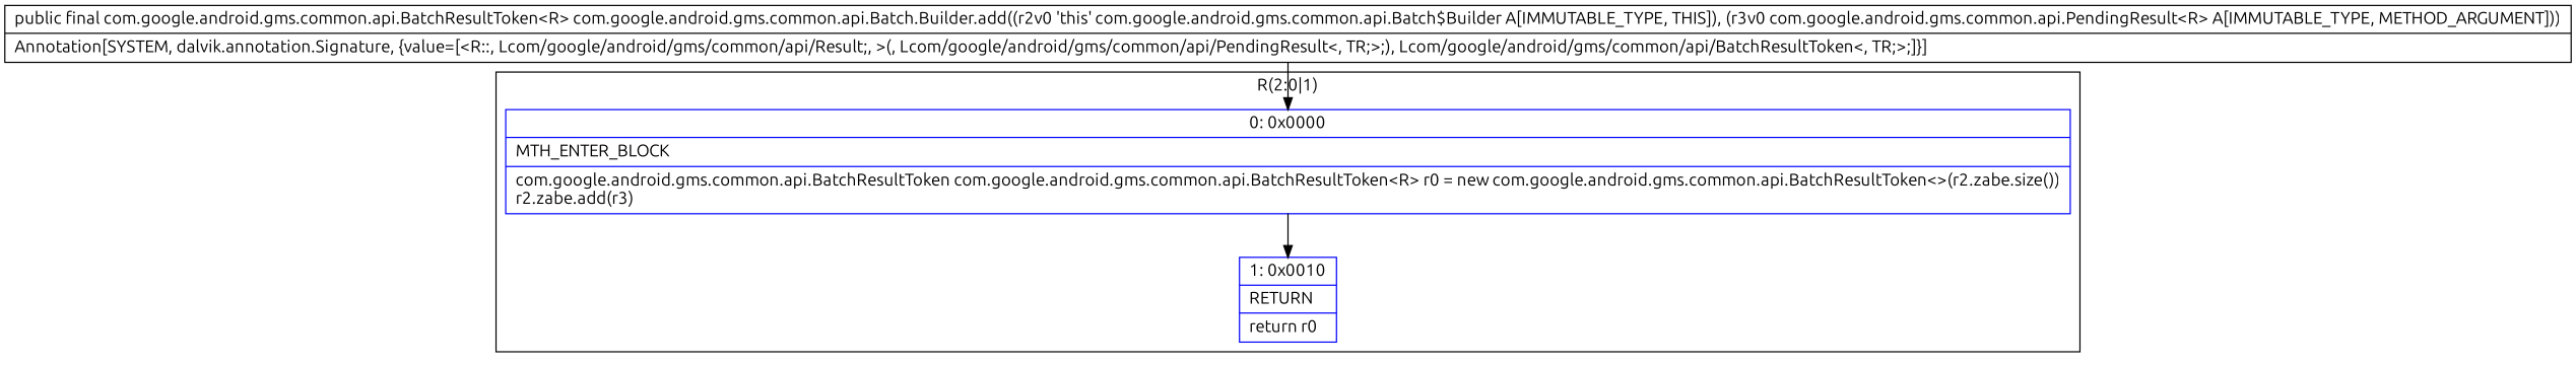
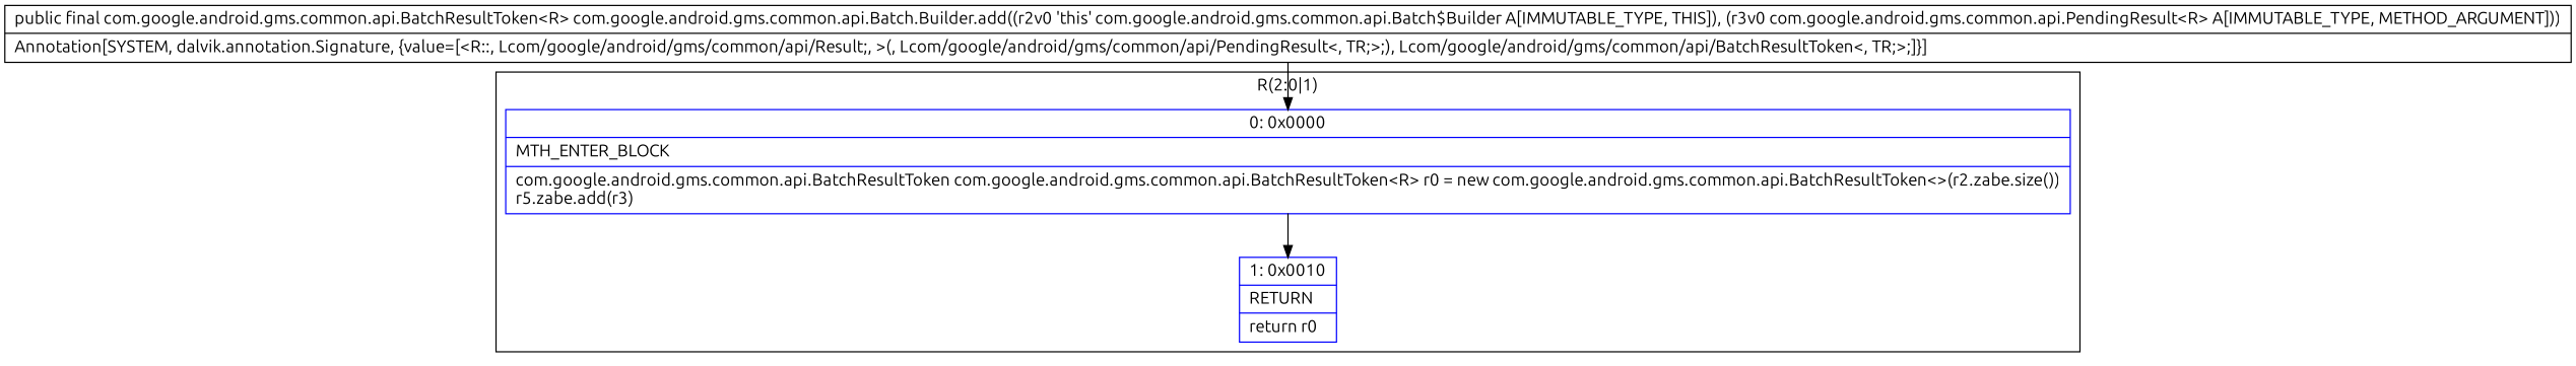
  digraph {
    fontname=Ubuntu
    node [color=blue shape=record fontname=Ubuntu]
    edge [fontname=Ubuntu]
-   n1 [label="{0\:\ 0x0000|MTH_ENTER_BLOCK\l|com.google.android.gms.common.api.BatchResultToken com.google.android.gms.common.api.BatchResultToken\<R\> r0 = new com.google.android.gms.common.api.BatchResultToken\<\>(r2.zabe.size())\lr2.zabe.add(r3)\l}"]
+   n1 [label="{0\:\ 0x0000|MTH_ENTER_BLOCK\l|com.google.android.gms.common.api.BatchResultToken com.google.android.gms.common.api.BatchResultToken\<R\> r0 = new com.google.android.gms.common.api.BatchResultToken\<\>(r2.zabe.size())\lr5.zabe.add(r3)\l}"]
    n2 [label="{1\:\ 0x0010|RETURN\l|return r0\l}"]
    n3 [label="{public final com.google.android.gms.common.api.BatchResultToken\<R\> com.google.android.gms.common.api.Batch.Builder.add((r2v0 'this' com.google.android.gms.common.api.Batch$Builder A[IMMUTABLE_TYPE, THIS]), (r3v0 com.google.android.gms.common.api.PendingResult\<R\> A[IMMUTABLE_TYPE, METHOD_ARGUMENT]))  | Annotation[SYSTEM, dalvik.annotation.Signature, \{value=[\<R::, Lcom\/google\/android\/gms\/common\/api\/Result;, \>(, Lcom\/google\/android\/gms\/common\/api\/PendingResult\<, TR;\>;), Lcom\/google\/android\/gms\/common\/api\/BatchResultToken\<, TR;\>;]\}]\l}" color=""]
    subgraph cluster_1 {
      label="R(2:0|1)"
      n1
      n2
    }
    n1 -> n2
    n3 -> n1
  }
